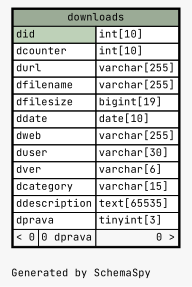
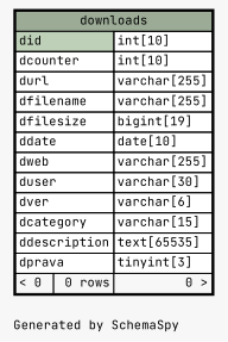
  digraph {
    bgcolor="#f7f7f7"
    fontname="JetBrains Mono"
    fontsize=11
    label="\nGenerated by SchemaSpy"
    labeljust=l
    nodesep=0.18
    rankdir=TB
    ranksep=0.46
-   n1 [fontname="JetBrains Mono" fontsize=11 label=<     <TABLE BORDER="2" CELLBORDER="1" CELLSPACING="0" BGCOLOR="#ffffff">       <TR><TD COLSPAN="3" BGCOLOR="#9bab96" ALIGN="CENTER">downloads</TD></TR>       <TR><TD PORT="did" COLSPAN="2" BGCOLOR="#bed1b8" ALIGN="LEFT">did</TD><TD PORT="did.type" ALIGN="LEFT">int[10]</TD></TR>       <TR><TD PORT="dcounter" COLSPAN="2" ALIGN="LEFT">dcounter</TD><TD PORT="dcounter.type" ALIGN="LEFT">int[10]</TD></TR>       <TR><TD PORT="durl" COLSPAN="2" ALIGN="LEFT">durl</TD><TD PORT="durl.type" ALIGN="LEFT">varchar[255]</TD></TR>       <TR><TD PORT="dfilename" COLSPAN="2" ALIGN="LEFT">dfilename</TD><TD PORT="dfilename.type" ALIGN="LEFT">varchar[255]</TD></TR>       <TR><TD PORT="dfilesize" COLSPAN="2" ALIGN="LEFT">dfilesize</TD><TD PORT="dfilesize.type" ALIGN="LEFT">bigint[19]</TD></TR>       <TR><TD PORT="ddate" COLSPAN="2" ALIGN="LEFT">ddate</TD><TD PORT="ddate.type" ALIGN="LEFT">date[10]</TD></TR>       <TR><TD PORT="dweb" COLSPAN="2" ALIGN="LEFT">dweb</TD><TD PORT="dweb.type" ALIGN="LEFT">varchar[255]</TD></TR>       <TR><TD PORT="duser" COLSPAN="2" ALIGN="LEFT">duser</TD><TD PORT="duser.type" ALIGN="LEFT">varchar[30]</TD></TR>       <TR><TD PORT="dver" COLSPAN="2" ALIGN="LEFT">dver</TD><TD PORT="dver.type" ALIGN="LEFT">varchar[6]</TD></TR>       <TR><TD PORT="dcategory" COLSPAN="2" ALIGN="LEFT">dcategory</TD><TD PORT="dcategory.type" ALIGN="LEFT">varchar[15]</TD></TR>       <TR><TD PORT="ddescription" COLSPAN="2" ALIGN="LEFT">ddescription</TD><TD PORT="ddescription.type" ALIGN="LEFT">text[65535]</TD></TR>       <TR><TD PORT="dprava" COLSPAN="2" ALIGN="LEFT">dprava</TD><TD PORT="dprava.type" ALIGN="LEFT">tinyint[3]</TD></TR>       <TR><TD ALIGN="LEFT" BGCOLOR="#f7f7f7">&lt; 0</TD><TD ALIGN="RIGHT" BGCOLOR="#f7f7f7">0 dprava</TD><TD ALIGN="RIGHT" BGCOLOR="#f7f7f7">0 &gt;</TD></TR>     </TABLE>> shape=plaintext]
+   n1 [fontname="JetBrains Mono" fontsize=11 label=<     <TABLE BORDER="2" CELLBORDER="1" CELLSPACING="0" BGCOLOR="#ffffff">       <TR><TD COLSPAN="3" BGCOLOR="#9bab96" ALIGN="CENTER">downloads</TD></TR>       <TR><TD PORT="did" COLSPAN="2" BGCOLOR="#bed1b8" ALIGN="LEFT">did</TD><TD PORT="did.type" ALIGN="LEFT">int[10]</TD></TR>       <TR><TD PORT="dcounter" COLSPAN="2" ALIGN="LEFT">dcounter</TD><TD PORT="dcounter.type" ALIGN="LEFT">int[10]</TD></TR>       <TR><TD PORT="durl" COLSPAN="2" ALIGN="LEFT">durl</TD><TD PORT="durl.type" ALIGN="LEFT">varchar[255]</TD></TR>       <TR><TD PORT="dfilename" COLSPAN="2" ALIGN="LEFT">dfilename</TD><TD PORT="dfilename.type" ALIGN="LEFT">varchar[255]</TD></TR>       <TR><TD PORT="dfilesize" COLSPAN="2" ALIGN="LEFT">dfilesize</TD><TD PORT="dfilesize.type" ALIGN="LEFT">bigint[19]</TD></TR>       <TR><TD PORT="ddate" COLSPAN="2" ALIGN="LEFT">ddate</TD><TD PORT="ddate.type" ALIGN="LEFT">date[10]</TD></TR>       <TR><TD PORT="dweb" COLSPAN="2" ALIGN="LEFT">dweb</TD><TD PORT="dweb.type" ALIGN="LEFT">varchar[255]</TD></TR>       <TR><TD PORT="duser" COLSPAN="2" ALIGN="LEFT">duser</TD><TD PORT="duser.type" ALIGN="LEFT">varchar[30]</TD></TR>       <TR><TD PORT="dver" COLSPAN="2" ALIGN="LEFT">dver</TD><TD PORT="dver.type" ALIGN="LEFT">varchar[6]</TD></TR>       <TR><TD PORT="dcategory" COLSPAN="2" ALIGN="LEFT">dcategory</TD><TD PORT="dcategory.type" ALIGN="LEFT">varchar[15]</TD></TR>       <TR><TD PORT="ddescription" COLSPAN="2" ALIGN="LEFT">ddescription</TD><TD PORT="ddescription.type" ALIGN="LEFT">text[65535]</TD></TR>       <TR><TD PORT="dprava" COLSPAN="2" ALIGN="LEFT">dprava</TD><TD PORT="dprava.type" ALIGN="LEFT">tinyint[3]</TD></TR>       <TR><TD ALIGN="LEFT" BGCOLOR="#f7f7f7">&lt; 0</TD><TD ALIGN="RIGHT" BGCOLOR="#f7f7f7">0 rows</TD><TD ALIGN="RIGHT" BGCOLOR="#f7f7f7">0 &gt;</TD></TR>     </TABLE>> shape=plaintext]
  }
